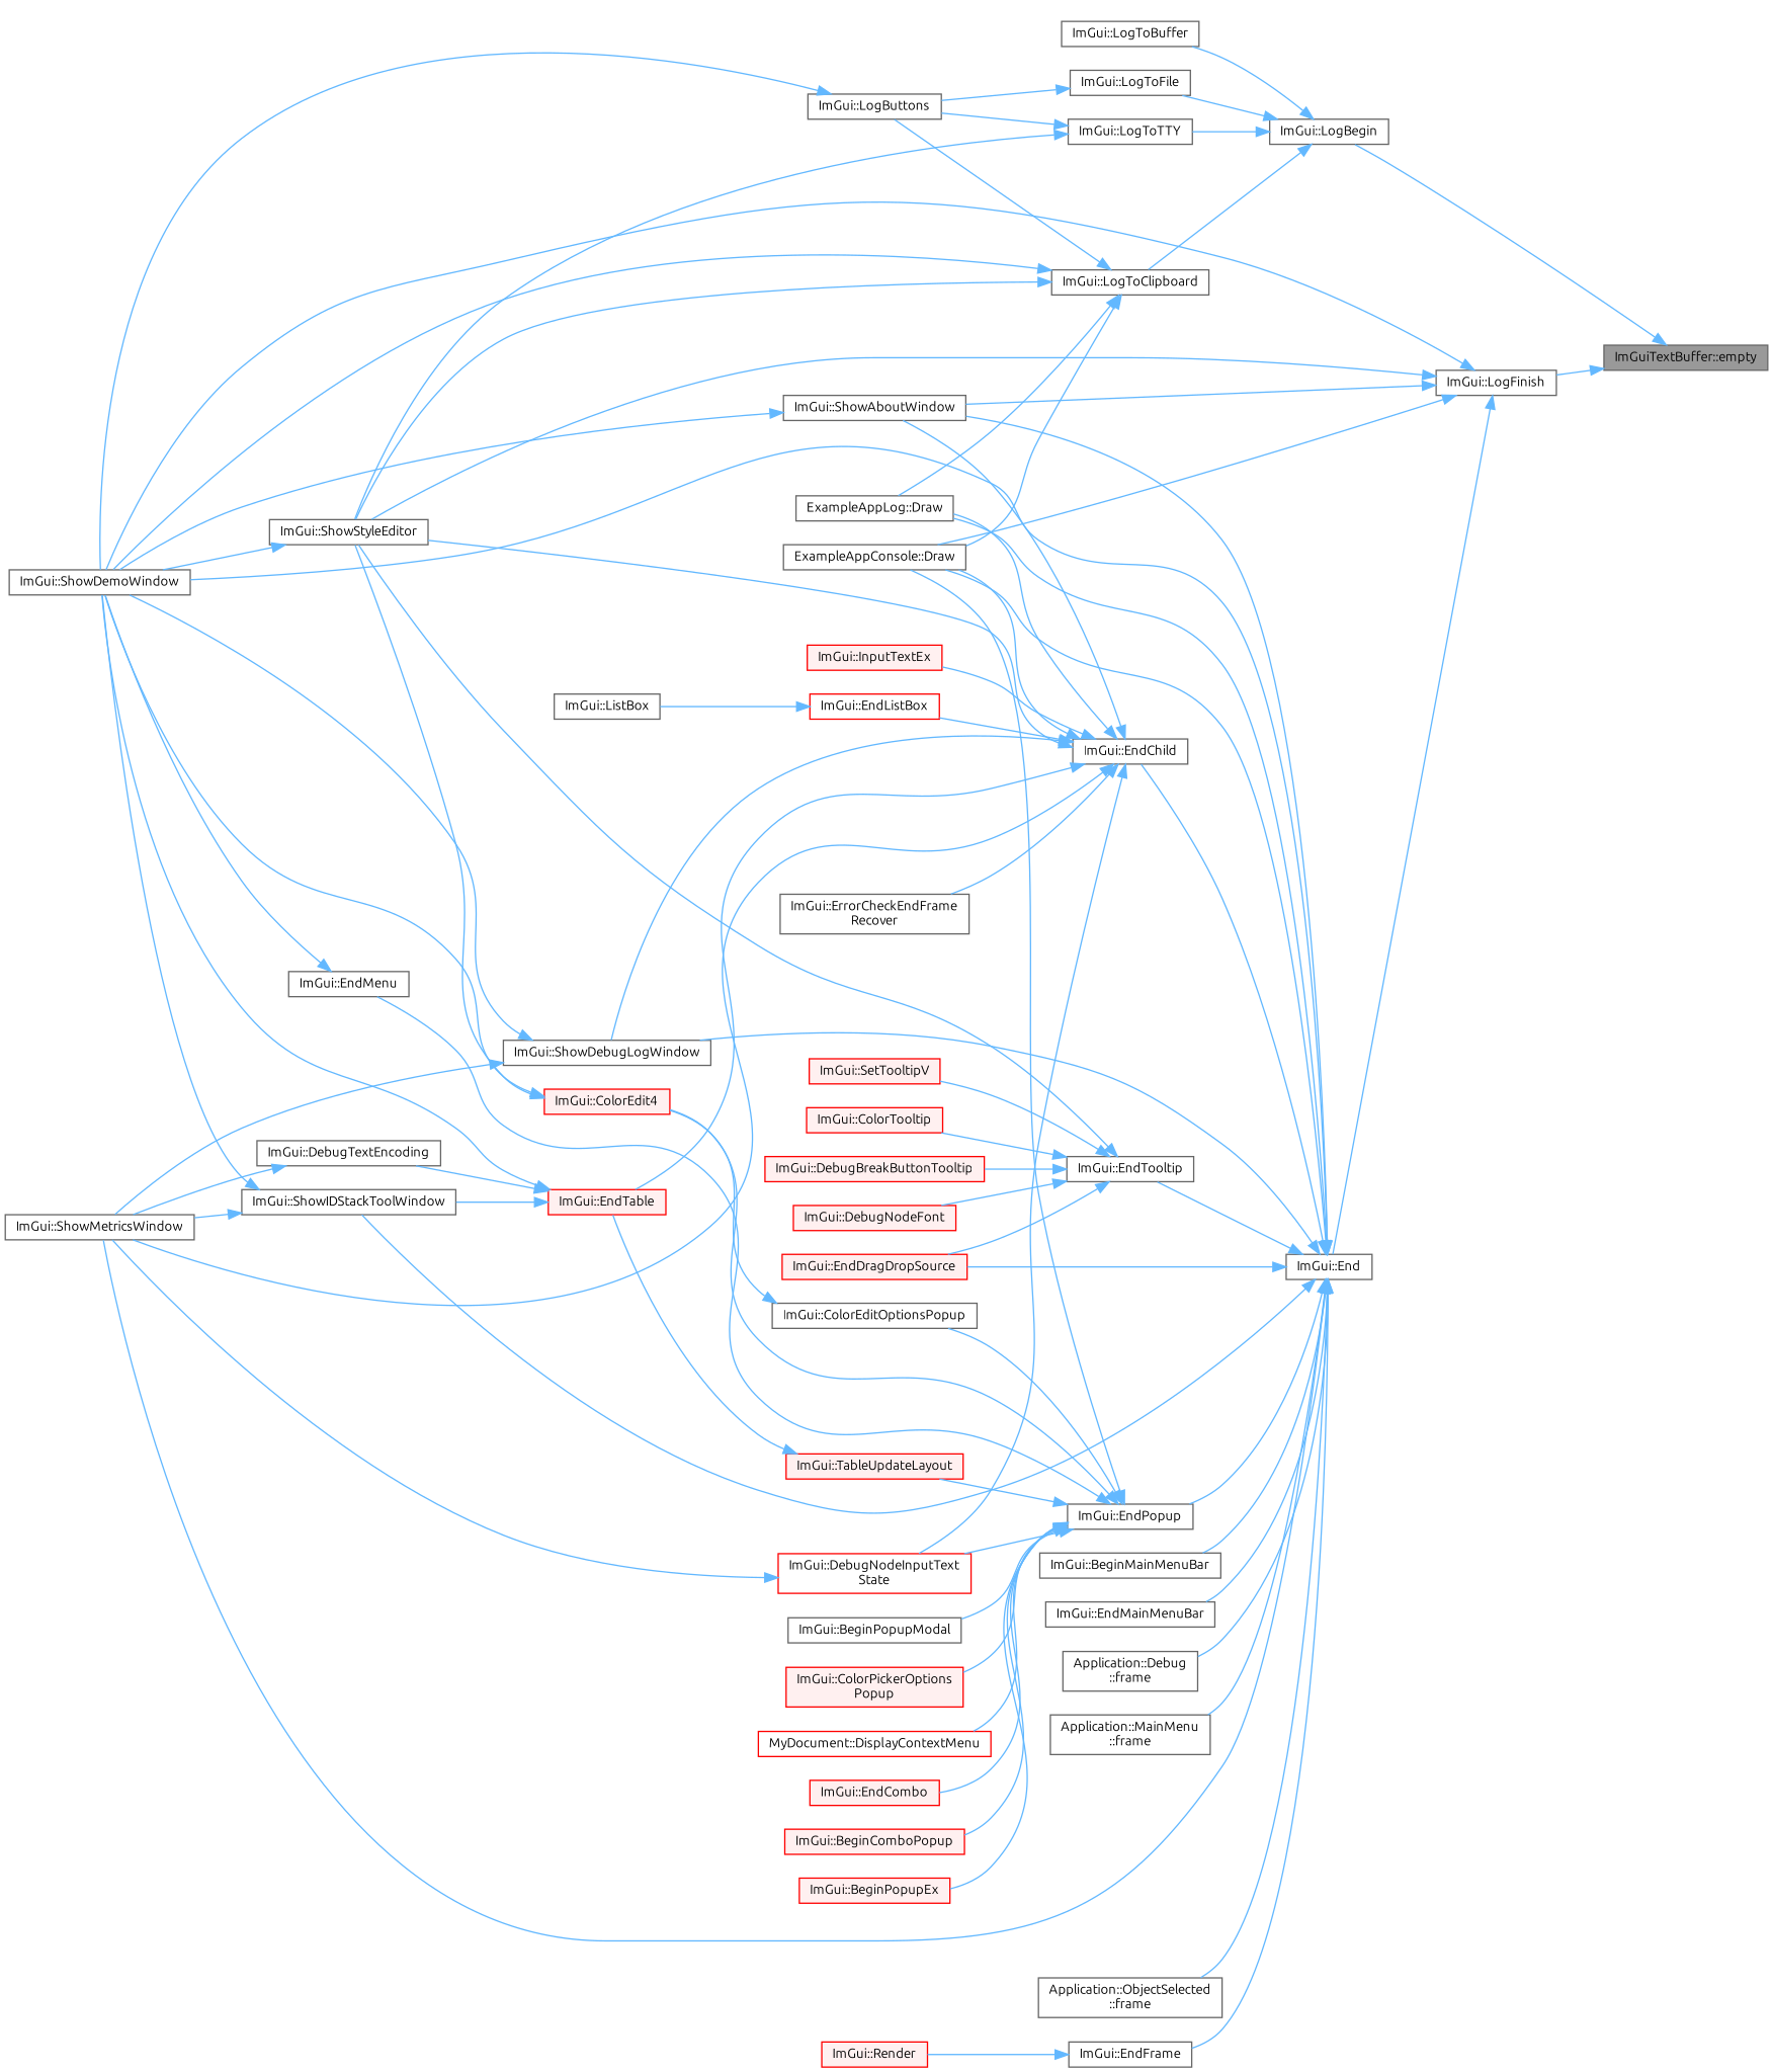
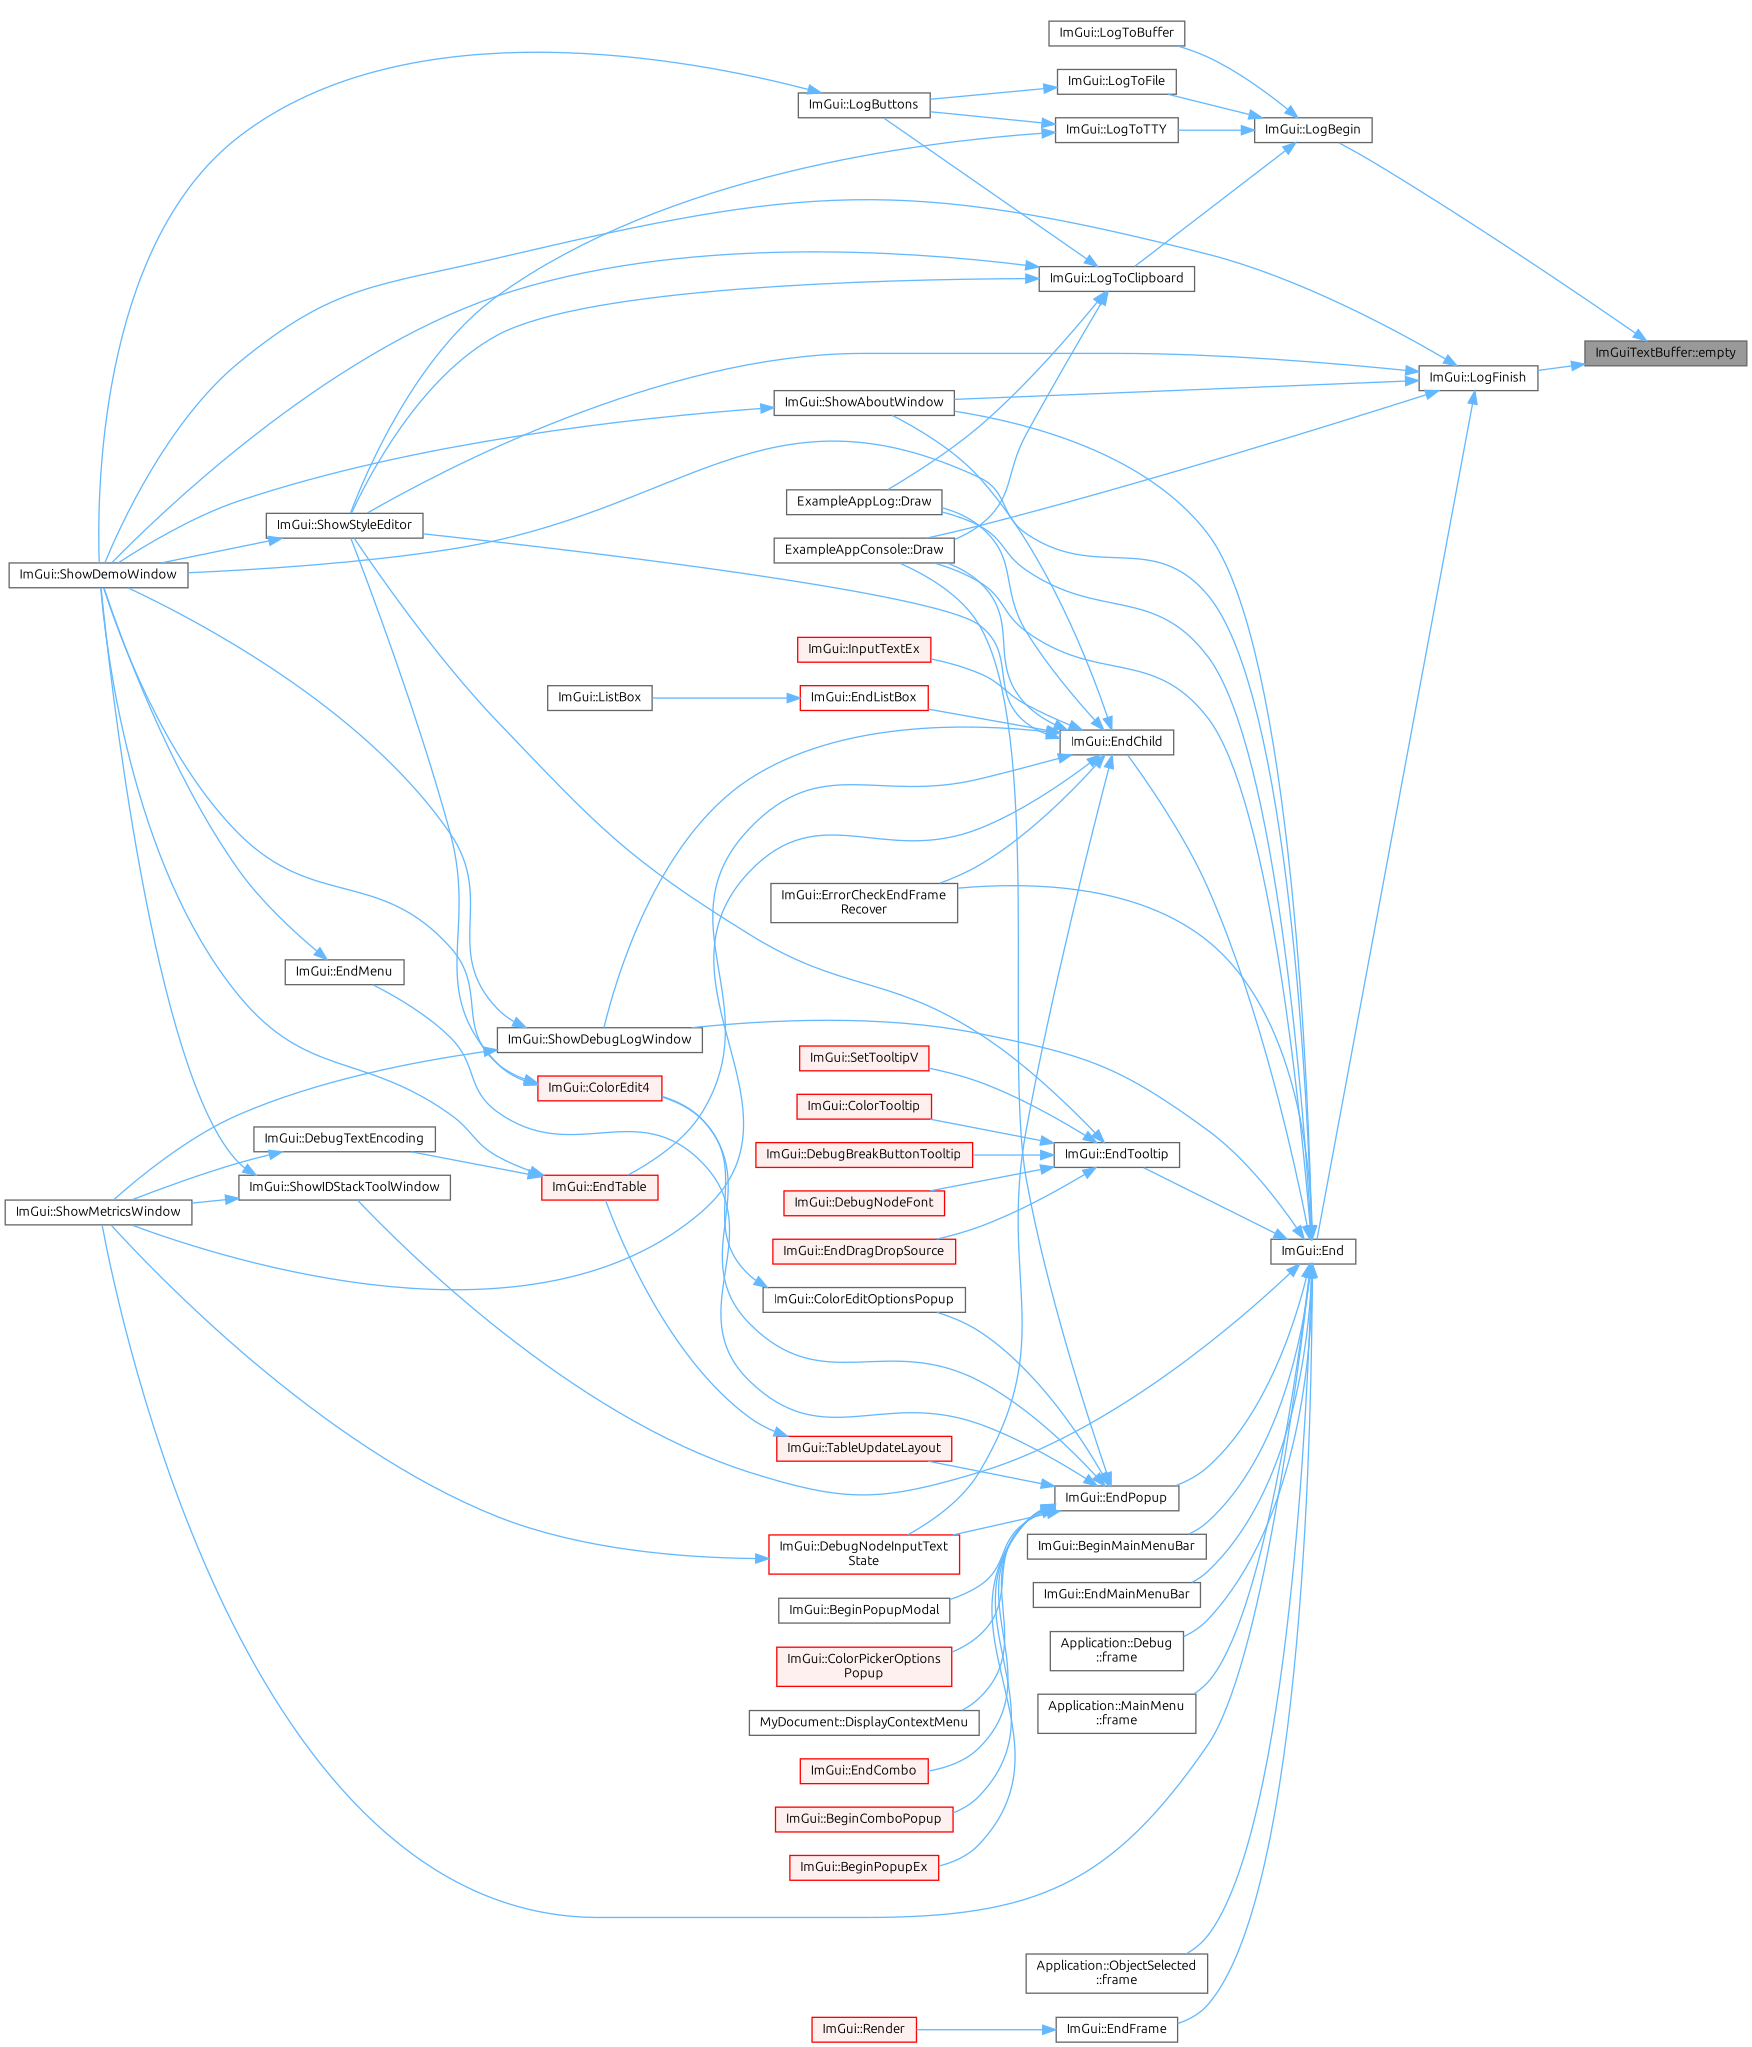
  digraph {
    fontname=Ubuntu
    rankdir=RL
    node [color=grey40 fillcolor=white fontname=Ubuntu fontsize=10 shape=box style=filled]
    edge [color=steelblue1 dir=back fontname=Ubuntu fontsize=10 labelfontname=Helvetica labelfontsize=10 style=solid]
    n1 [color=gray40 fillcolor=grey60 fontcolor=black height=0.2 label="ImGuiTextBuffer::empty" width=0.4]
    n2 [height=0.2 label="ImGui::LogBegin" width=0.4]
    n3 [height=0.2 label="ImGui::LogFinish" width=0.4]
    n4 [height=0.2 label="ImGui::LogToBuffer" width=0.4]
    n5 [height=0.2 label="ImGui::LogToClipboard" width=0.4]
    n6 [height=0.2 label="ImGui::LogToFile" width=0.4]
    n7 [height=0.2 label="ImGui::LogToTTY" width=0.4]
    n8 [height=0.2 label="ExampleAppConsole::Draw" width=0.4]
    n9 [height=0.2 label="ImGui::ShowDemoWindow" width=0.4]
    n10 [height=0.2 label="ImGui::ShowAboutWindow" width=0.4]
    n11 [height=0.2 label="ImGui::ShowStyleEditor" width=0.4]
    n12 [height=0.2 label="ImGui::End" width=0.4]
    n13 [height=0.2 label="ExampleAppLog::Draw" width=0.4]
    n14 [height=0.2 label="ImGui::LogButtons" width=0.4]
    n15 [height=0.2 label="ImGui::BeginMainMenuBar" width=0.4]
    n16 [height=0.2 label="ImGui::EndChild" width=0.4]
    n17 [height=0.2 label="ImGui::ShowMetricsWindow" width=0.4]
    n18 [height=0.2 label="ImGui::ShowIDStackToolWindow" width=0.4]
    n19 [height=0.2 label="ImGui::ErrorCheckEndFrame\lRecover" width=0.4]
    n20 [height=0.2 label="ImGui::ShowDebugLogWindow" width=0.4]
    n21 [height=0.2 label="ImGui::EndFrame" width=0.4]
    n22 [height=0.2 label="ImGui::EndMainMenuBar" width=0.4]
    n23 [height=0.2 label="ImGui::EndPopup" width=0.4]
    n24 [height=0.2 label="ImGui::EndTooltip" width=0.4]
    n25 [height=0.2 label="Application::Debug\l::frame" width=0.4]
    n26 [height=0.2 label="Application::MainMenu\l::frame" width=0.4]
    n27 [height=0.2 label="Application::ObjectSelected\l::frame" width=0.4]
    n28 [color=red height=0.2 label="ImGui::DebugNodeInputText\lState" width=0.4]
    n29 [color=red height=0.2 label="ImGui::EndListBox" width=0.4]
    n30 [color=red fillcolor="#FFF0F0" height=0.2 label="ImGui::EndTable" width=0.4]
    n31 [color=red fillcolor="#FFF0F0" height=0.2 label="ImGui::InputTextEx" width=0.4]
    n32 [color=red fillcolor="#FFF0F0" height=0.2 label="ImGui::Render" width=0.4]
    n33 [color=red fillcolor="#FFF0F0" height=0.2 label="ImGui::BeginComboPopup" width=0.4]
    n34 [color=red fillcolor="#FFF0F0" height=0.2 label="ImGui::BeginPopupEx" width=0.4]
    n35 [height=0.2 label="ImGui::BeginPopupModal" width=0.4]
    n36 [color=red fillcolor="#FFF0F0" height=0.2 label="ImGui::ColorEdit4" width=0.4]
    n37 [height=0.2 label="ImGui::ColorEditOptionsPopup" width=0.4]
    n38 [color=red fillcolor="#FFF0F0" height=0.2 label="ImGui::ColorPickerOptions\lPopup" width=0.4]
-   n39 [color=red height=0.2 label="MyDocument::DisplayContextMenu" width=0.4]
+   n39 [height=0.2 label="MyDocument::DisplayContextMenu" width=0.4]
    n40 [color=red fillcolor="#FFF0F0" height=0.2 label="ImGui::EndCombo" width=0.4]
    n41 [height=0.2 label="ImGui::EndMenu" width=0.4]
    n42 [color=red fillcolor="#FFF0F0" height=0.2 label="ImGui::TableUpdateLayout" width=0.4]
    n43 [color=red fillcolor="#FFF0F0" height=0.2 label="ImGui::ColorTooltip" width=0.4]
    n44 [color=red fillcolor="#FFF0F0" height=0.2 label="ImGui::DebugBreakButtonTooltip" width=0.4]
    n45 [color=red fillcolor="#FFF0F0" height=0.2 label="ImGui::DebugNodeFont" width=0.4]
    n46 [color=red fillcolor="#FFF0F0" height=0.2 label="ImGui::EndDragDropSource" width=0.4]
    n47 [color=red fillcolor="#FFF0F0" height=0.2 label="ImGui::SetTooltipV" width=0.4]
    n48 [height=0.2 label="ImGui::ListBox" width=0.4]
    n49 [height=0.2 label="ImGui::DebugTextEncoding" width=0.4]
    n1 -> n2
    n1 -> n3
    n2 -> n4
    n2 -> n5
    n2 -> n6
    n2 -> n7
    n3 -> n8
    n3 -> n9
    n3 -> n10
    n3 -> n11
    n3 -> n12
    n5 -> n8
    n5 -> n9
    n5 -> n11
    n5 -> n13
    n5 -> n14
    n6 -> n14
    n7 -> n11
    n7 -> n14
    n10 -> n9
    n11 -> n9
    n12 -> n8
    n12 -> n9
    n12 -> n10
    n12 -> n13
    n12 -> n15
    n12 -> n16
    n12 -> n17
    n12 -> n18
-   n12 -> n46
+   n12 -> n19
    n12 -> n20
    n12 -> n21
    n12 -> n22
    n12 -> n23
    n12 -> n24
    n12 -> n25
    n12 -> n26
    n12 -> n27
    n14 -> n9
    n16 -> n8
    n16 -> n10
    n16 -> n11
    n16 -> n13
    n16 -> n17
    n16 -> n19
    n16 -> n20
    n16 -> n28
    n16 -> n29
    n16 -> n30
    n16 -> n31
    n18 -> n9
    n18 -> n17
    n20 -> n9
    n20 -> n17
    n21 -> n32
    n23 -> n8
    n23 -> n28
    n23 -> n33
    n23 -> n34
    n23 -> n35
    n23 -> n36
    n23 -> n37
    n23 -> n38
    n23 -> n39
    n23 -> n40
    n23 -> n41
    n23 -> n42
    n24 -> n11
    n24 -> n43
    n24 -> n44
    n24 -> n45
    n24 -> n46
    n24 -> n47
    n28 -> n17
    n29 -> n48
    n30 -> n9
-   n30 -> n18
    n30 -> n49
    n36 -> n9
    n36 -> n11
    n37 -> n36
    n41 -> n9
    n42 -> n30
    n49 -> n17
  }
